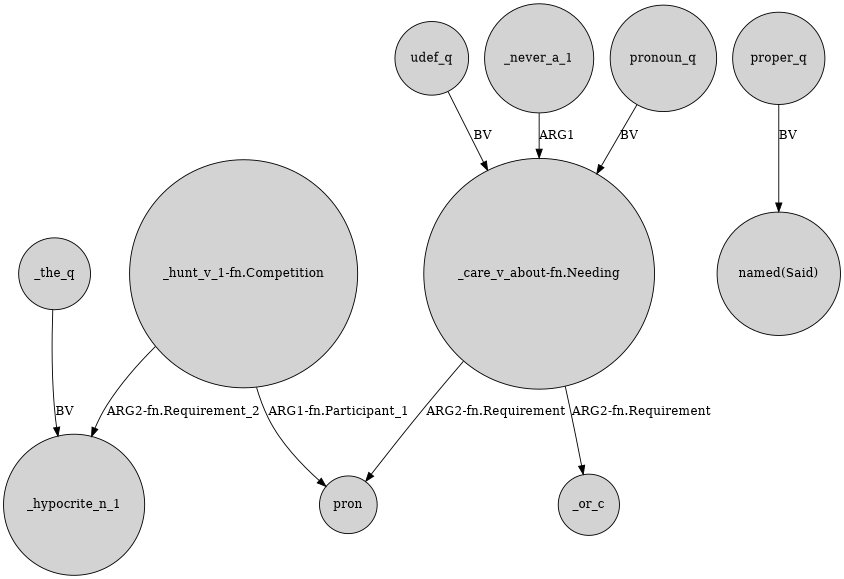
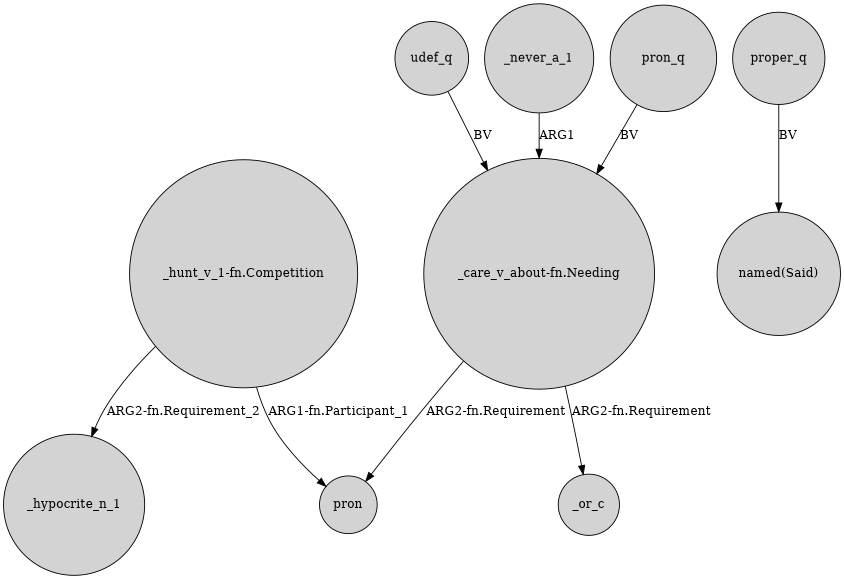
  digraph {
    node [shape=circle style=filled]
-   _the_q
    _hypocrite_n_1
    "_care_v_about-fn.Needing"
    _or_c
    pron
    proper_q
    "named(Said)"
    udef_q
    _never_a_1
    "_hunt_v_1-fn.Competition"
-   pronoun_q
-   _the_q -> _hypocrite_n_1 [label=BV]
+   pronoun_q [label=pron_q]
    "_care_v_about-fn.Needing" -> _or_c [label="ARG2-fn.Requirement"]
    "_care_v_about-fn.Needing" -> pron [label="ARG2-fn.Requirement"]
    proper_q -> "named(Said)" [label=BV]
    udef_q -> "_care_v_about-fn.Needing" [label=BV]
    _never_a_1 -> "_care_v_about-fn.Needing" [label=ARG1]
    "_hunt_v_1-fn.Competition" -> _hypocrite_n_1 [label="ARG2-fn.Requirement_2"]
    "_hunt_v_1-fn.Competition" -> pron [label="ARG1-fn.Participant_1"]
    pronoun_q -> "_care_v_about-fn.Needing" [label=BV]
  }
